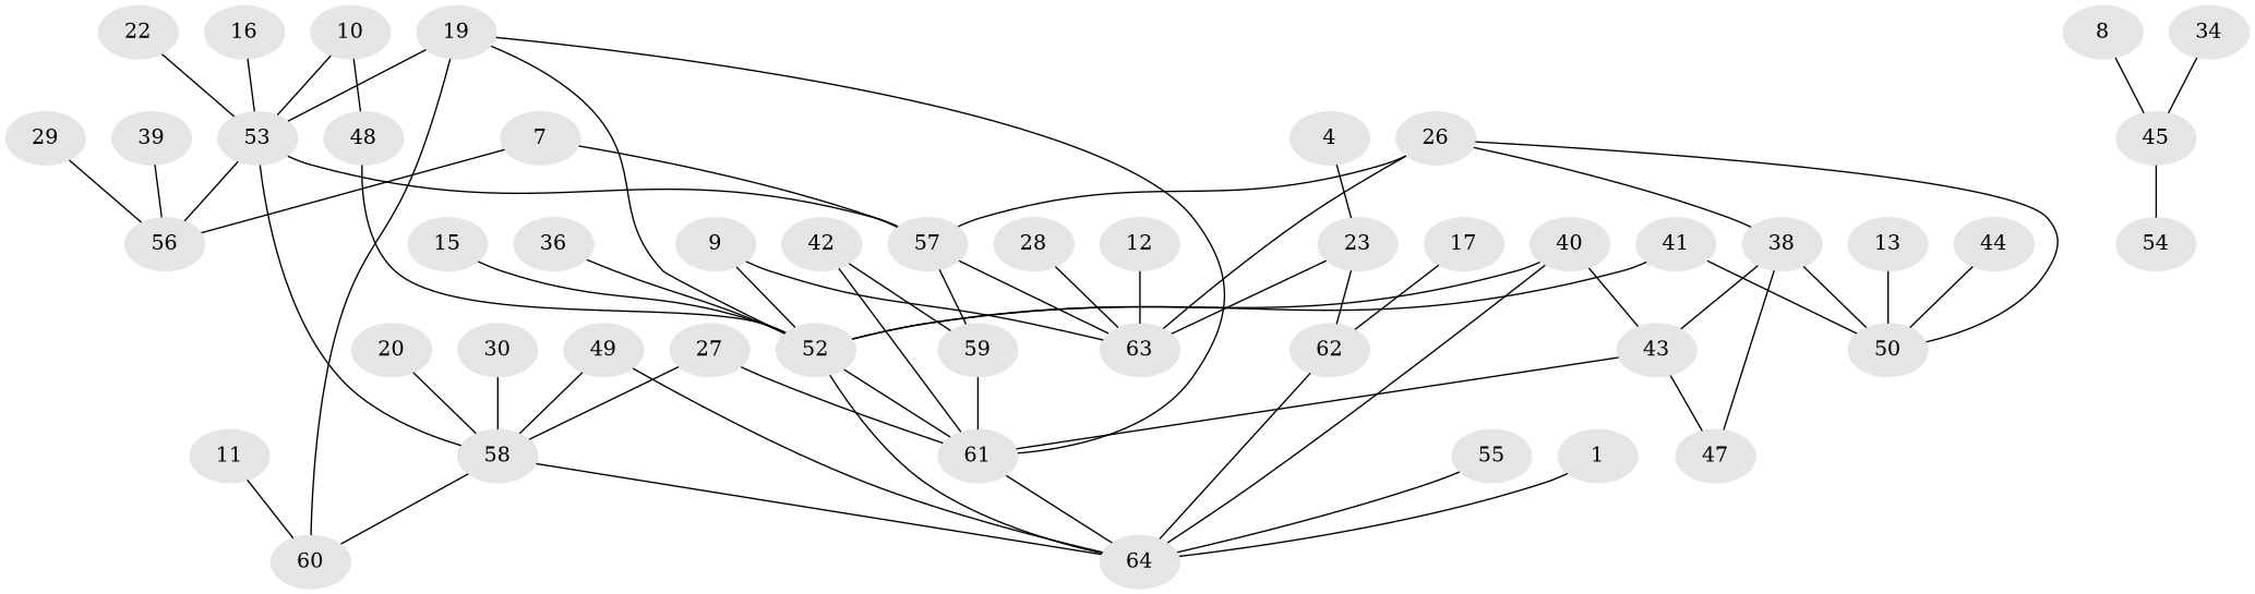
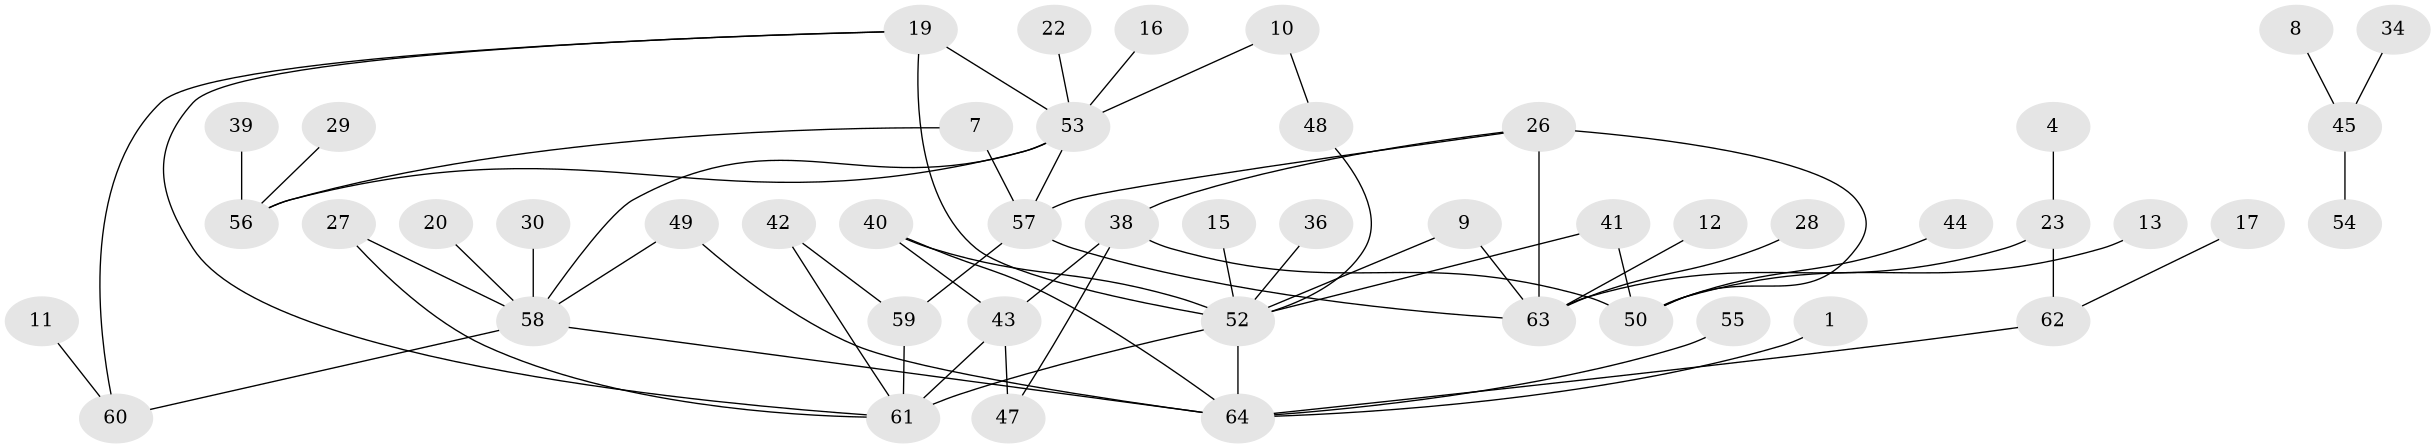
  graph {
    node [color=gray90 style=filled]
    edge [weight=1.0]
    1
    64
    4
    23
    63
    62
    61
    7
    56
    57
    59
    8
    45
    54
    9
    52
    10
    48
    53
    58
    11
    60
    12
    13
    50
    15
    16
    17
    19
    20
    22
    26
    38
    43
    47
    27
    28
    29
    30
    34
    36
    39
    40
    41
    42
    44
    49
    55
    1 -- 64
    4 -- 23
    23 -- 63 [weight=2.0]
    23 -- 62 [weight=2.0]
    62 -- 64
-   61 -- 64
    7 -- 56
    7 -- 57
    57 -- 63
    57 -- 59
    59 -- 61
    8 -- 45
    45 -- 54 [weight=2.0]
    9 -- 63
    9 -- 52
    52 -- 64
    52 -- 61
    10 -- 48
    10 -- 53
    48 -- 52
    53 -- 56
    53 -- 57
    53 -- 58
    58 -- 64
    58 -- 60
    11 -- 60
    12 -- 63
    13 -- 50
    15 -- 52
    16 -- 53
    17 -- 62
    19 -- 61
    19 -- 52
    19 -- 53 [weight=3.0]
    19 -- 60
    20 -- 58
    22 -- 53
    26 -- 63 [weight=2.0]
    26 -- 57
    26 -- 50
    26 -- 38
    38 -- 50
    38 -- 43
    38 -- 47
    43 -- 61
    43 -- 47
    27 -- 61
    27 -- 58
    28 -- 63
    29 -- 56
    30 -- 58
    34 -- 45
    36 -- 52
    39 -- 56
    40 -- 64
    40 -- 52
    40 -- 43
    41 -- 52
    41 -- 50
    42 -- 61
    42 -- 59
    44 -- 50
    49 -- 64
    49 -- 58
    55 -- 64
  }
